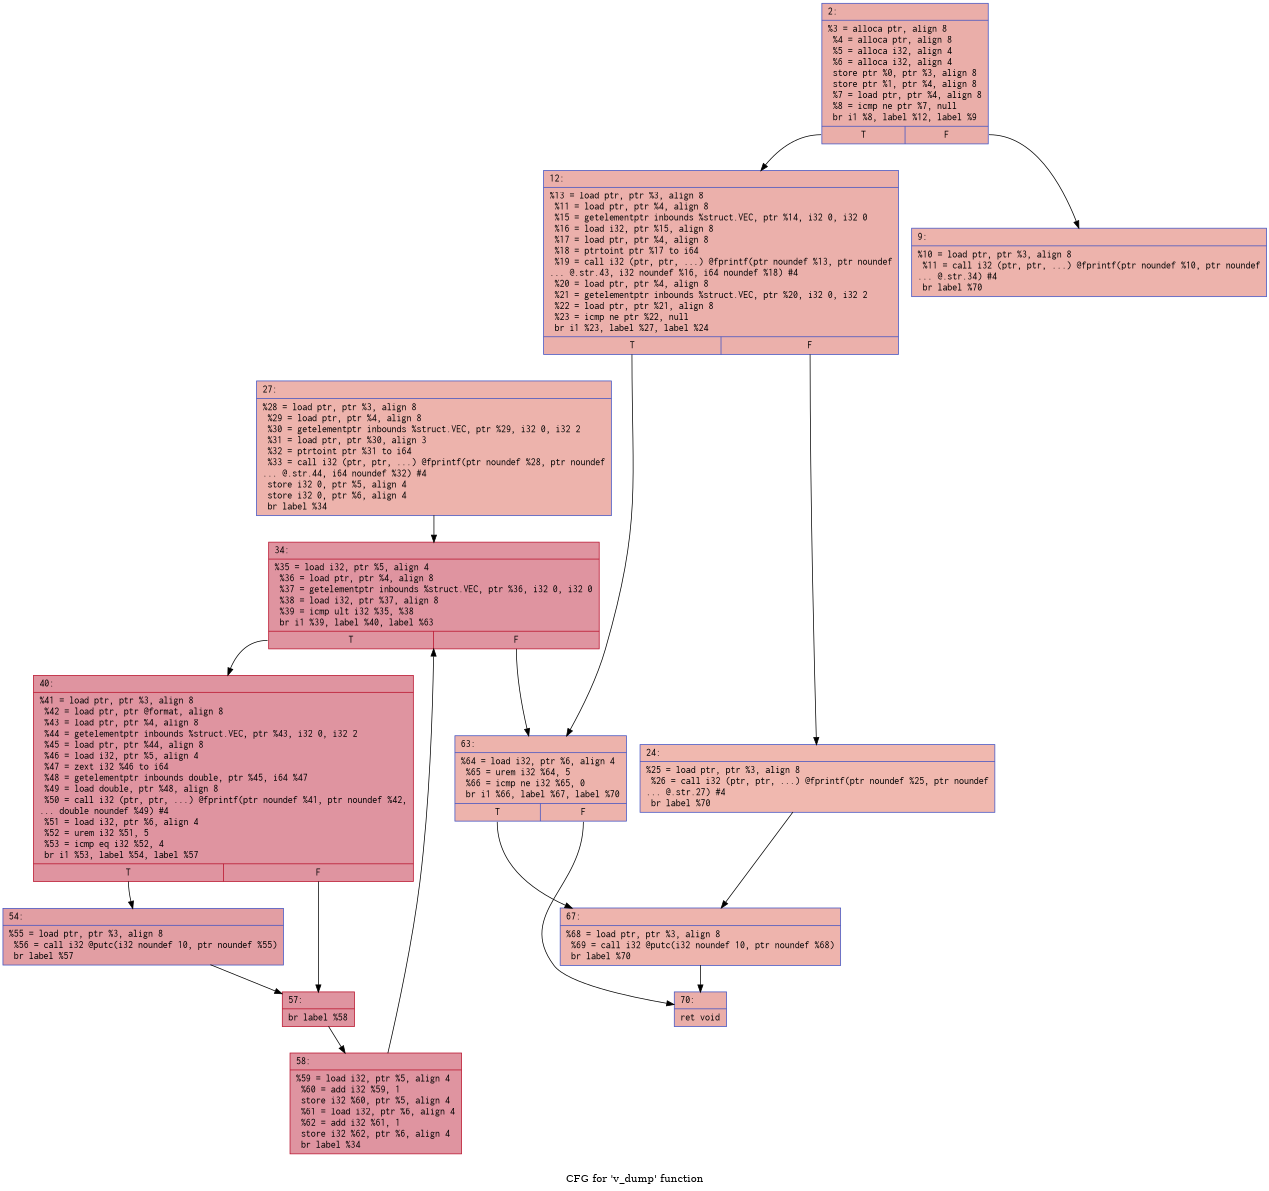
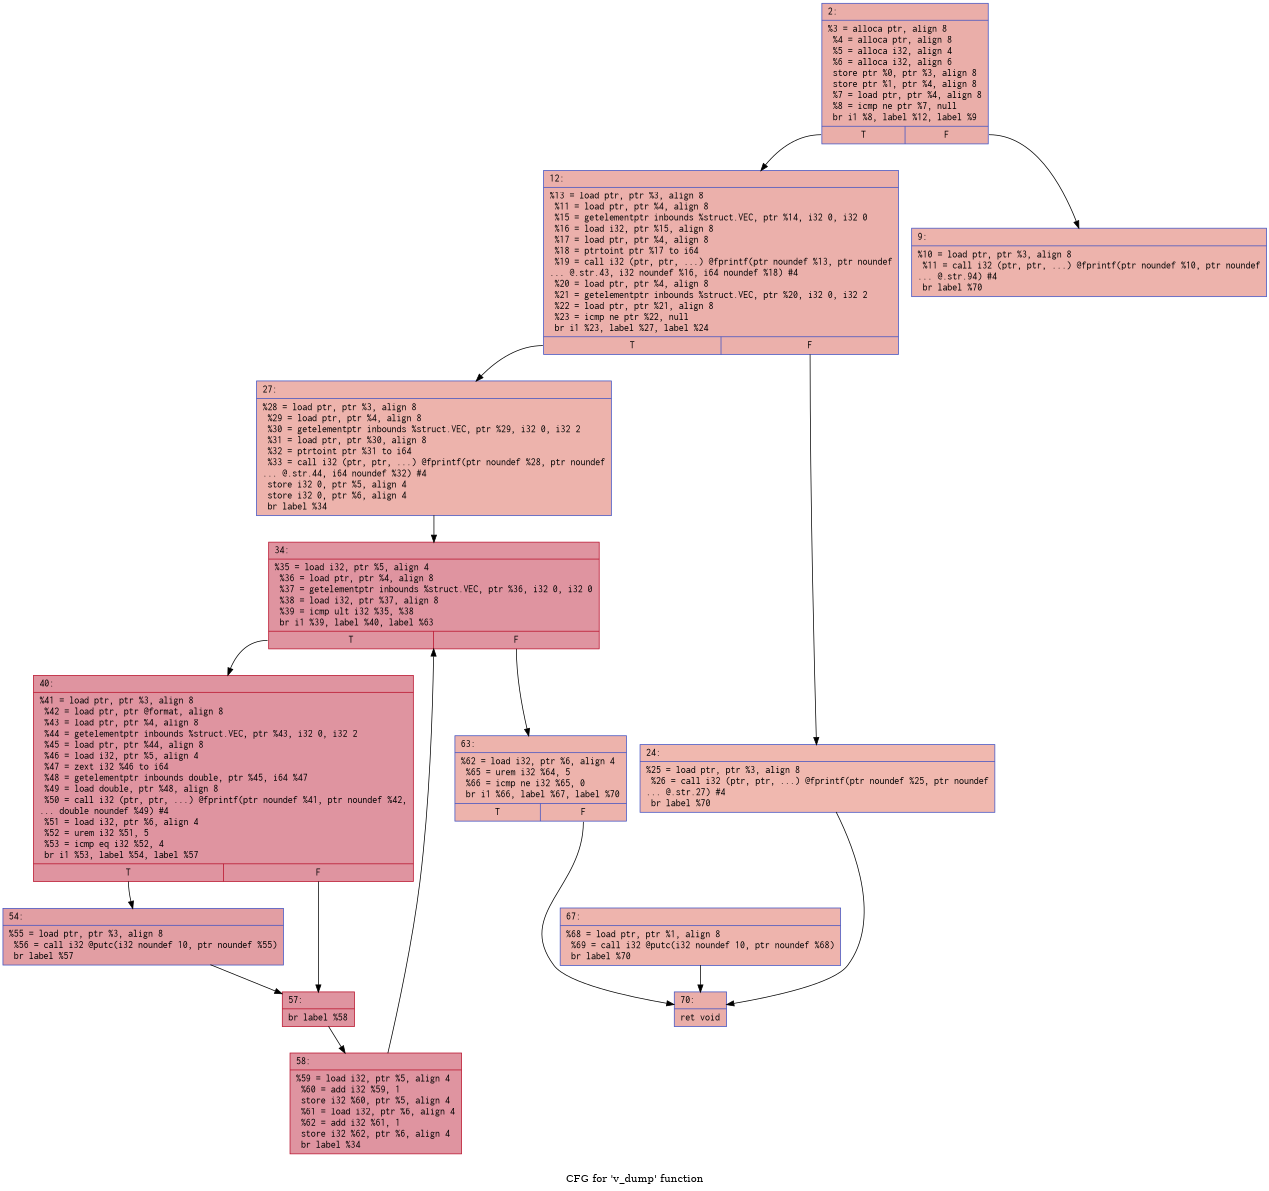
  digraph {
    label="CFG for 'v_dump' function"
    node [color="#3d50c3ff" fillcolor="#b70d2870" fontname=Courier shape=record style=filled]
-   n1 [fillcolor="#d0473d70" label="{2:\l|  %3 = alloca ptr, align 8\l  %4 = alloca ptr, align 8\l  %5 = alloca i32, align 4\l  %6 = alloca i32, align 4\l  store ptr %0, ptr %3, align 8\l  store ptr %1, ptr %4, align 8\l  %7 = load ptr, ptr %4, align 8\l  %8 = icmp ne ptr %7, null\l  br i1 %8, label %12, label %9\l|{<s0>T|<s1>F}}"]
+   n1 [fillcolor="#d0473d70" label="{2:\l|  %3 = alloca ptr, align 8\l  %4 = alloca ptr, align 8\l  %5 = alloca i32, align 4\l  %6 = alloca i32, align 6\l  store ptr %0, ptr %3, align 8\l  store ptr %1, ptr %4, align 8\l  %7 = load ptr, ptr %4, align 8\l  %8 = icmp ne ptr %7, null\l  br i1 %8, label %12, label %9\l|{<s0>T|<s1>F}}"]
    n2 [fillcolor="#d24b4070" label="{12:\l|  %13 = load ptr, ptr %3, align 8\l  %11 = load ptr, ptr %4, align 8\l  %15 = getelementptr inbounds %struct.VEC, ptr %14, i32 0, i32 0\l  %16 = load i32, ptr %15, align 8\l  %17 = load ptr, ptr %4, align 8\l  %18 = ptrtoint ptr %17 to i64\l  %19 = call i32 (ptr, ptr, ...) @fprintf(ptr noundef %13, ptr noundef\l... @.str.43, i32 noundef %16, i64 noundef %18) #4\l  %20 = load ptr, ptr %4, align 8\l  %21 = getelementptr inbounds %struct.VEC, ptr %20, i32 0, i32 2\l  %22 = load ptr, ptr %21, align 8\l  %23 = icmp ne ptr %22, null\l  br i1 %23, label %27, label %24\l|{<s0>T|<s1>F}}"]
-   n3 [fillcolor="#d6524470" label="{9:\l|  %10 = load ptr, ptr %3, align 8\l  %11 = call i32 (ptr, ptr, ...) @fprintf(ptr noundef %10, ptr noundef\l... @.str.34) #4\l  br label %70\l}"]
-   n4 [fillcolor="#d6524470" label="{27:\l|  %28 = load ptr, ptr %3, align 8\l  %29 = load ptr, ptr %4, align 8\l  %30 = getelementptr inbounds %struct.VEC, ptr %29, i32 0, i32 2\l  %31 = load ptr, ptr %30, align 3\l  %32 = ptrtoint ptr %31 to i64\l  %33 = call i32 (ptr, ptr, ...) @fprintf(ptr noundef %28, ptr noundef\l... @.str.44, i64 noundef %32) #4\l  store i32 0, ptr %5, align 4\l  store i32 0, ptr %6, align 4\l  br label %34\l}"]
+   n3 [fillcolor="#d6524470" label="{9:\l|  %10 = load ptr, ptr %3, align 8\l  %11 = call i32 (ptr, ptr, ...) @fprintf(ptr noundef %10, ptr noundef\l... @.str.94) #4\l  br label %70\l}"]
+   n4 [fillcolor="#d6524470" label="{27:\l|  %28 = load ptr, ptr %3, align 8\l  %29 = load ptr, ptr %4, align 8\l  %30 = getelementptr inbounds %struct.VEC, ptr %29, i32 0, i32 2\l  %31 = load ptr, ptr %30, align 8\l  %32 = ptrtoint ptr %31 to i64\l  %33 = call i32 (ptr, ptr, ...) @fprintf(ptr noundef %28, ptr noundef\l... @.str.44, i64 noundef %32) #4\l  store i32 0, ptr %5, align 4\l  store i32 0, ptr %6, align 4\l  br label %34\l}"]
    n5 [fillcolor="#dc5d4a70" label="{24:\l|  %25 = load ptr, ptr %3, align 8\l  %26 = call i32 (ptr, ptr, ...) @fprintf(ptr noundef %25, ptr noundef\l... @.str.27) #4\l  br label %70\l}"]
    n6 [color="#b70d28ff" label="{34:\l|  %35 = load i32, ptr %5, align 4\l  %36 = load ptr, ptr %4, align 8\l  %37 = getelementptr inbounds %struct.VEC, ptr %36, i32 0, i32 0\l  %38 = load i32, ptr %37, align 8\l  %39 = icmp ult i32 %35, %38\l  br i1 %39, label %40, label %63\l|{<s0>T|<s1>F}}"]
    n7 [fillcolor="#d0473d70" label="{70:\l|  ret void\l}"]
    n8 [color="#b70d28ff" label="{40:\l|  %41 = load ptr, ptr %3, align 8\l  %42 = load ptr, ptr @format, align 8\l  %43 = load ptr, ptr %4, align 8\l  %44 = getelementptr inbounds %struct.VEC, ptr %43, i32 0, i32 2\l  %45 = load ptr, ptr %44, align 8\l  %46 = load i32, ptr %5, align 4\l  %47 = zext i32 %46 to i64\l  %48 = getelementptr inbounds double, ptr %45, i64 %47\l  %49 = load double, ptr %48, align 8\l  %50 = call i32 (ptr, ptr, ...) @fprintf(ptr noundef %41, ptr noundef %42,\l... double noundef %49) #4\l  %51 = load i32, ptr %6, align 4\l  %52 = urem i32 %51, 5\l  %53 = icmp eq i32 %52, 4\l  br i1 %53, label %54, label %57\l|{<s0>T|<s1>F}}"]
-   n9 [fillcolor="#d6524470" label="{63:\l|  %64 = load i32, ptr %6, align 4\l  %65 = urem i32 %64, 5\l  %66 = icmp ne i32 %65, 0\l  br i1 %66, label %67, label %70\l|{<s0>T|<s1>F}}"]
+   n9 [fillcolor="#d6524470" label="{63:\l|  %62 = load i32, ptr %6, align 4\l  %65 = urem i32 %64, 5\l  %66 = icmp ne i32 %65, 0\l  br i1 %66, label %67, label %70\l|{<s0>T|<s1>F}}"]
    n10 [fillcolor="#be242e70" label="{54:\l|  %55 = load ptr, ptr %3, align 8\l  %56 = call i32 @putc(i32 noundef 10, ptr noundef %55)\l  br label %57\l}"]
    n11 [color="#b70d28ff" label="{57:\l|  br label %58\l}"]
-   n12 [fillcolor="#d8564670" label="{67:\l|  %68 = load ptr, ptr %3, align 8\l  %69 = call i32 @putc(i32 noundef 10, ptr noundef %68)\l  br label %70\l}"]
+   n12 [fillcolor="#d8564670" label="{67:\l|  %68 = load ptr, ptr %1, align 8\l  %69 = call i32 @putc(i32 noundef 10, ptr noundef %68)\l  br label %70\l}"]
    n13 [color="#b70d28ff" label="{58:\l|  %59 = load i32, ptr %5, align 4\l  %60 = add i32 %59, 1\l  store i32 %60, ptr %5, align 4\l  %61 = load i32, ptr %6, align 4\l  %62 = add i32 %61, 1\l  store i32 %62, ptr %6, align 4\l  br label %34\l}"]
    n1 -> n2 [tailport=s0]
    n1 -> n3 [tailport=s1]
-   n2 -> n9 [tailport=s0]
+   n2 -> n4 [tailport=s0]
    n2 -> n5 [tailport=s1]
    n4 -> n6
-   n5 -> n12
+   n5 -> n7
    n6 -> n8 [tailport=s0]
    n6 -> n9 [tailport=s1]
    n8 -> n10 [tailport=s0]
    n8 -> n11 [tailport=s1]
    n9 -> n7 [tailport=s1]
-   n9 -> n12 [tailport=s0]
    n10 -> n11
    n11 -> n13
    n12 -> n7
    n13 -> n6
  }
